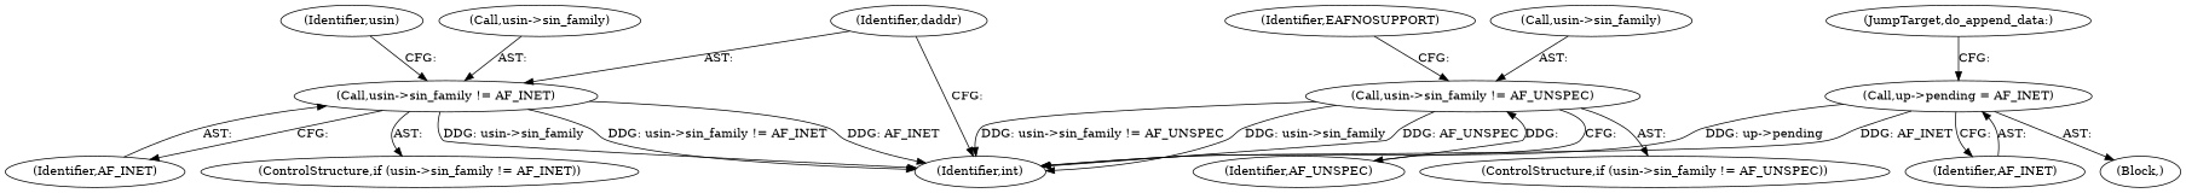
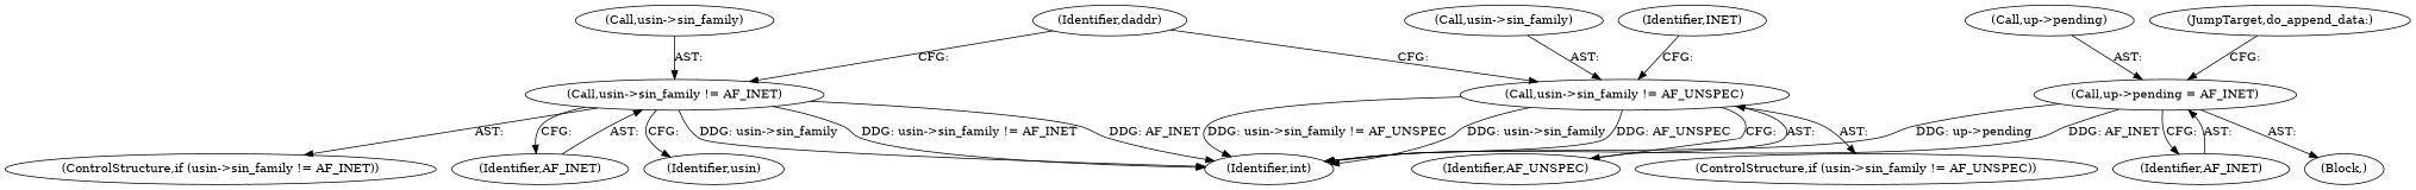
  digraph {
    n1 [label="(Call,usin->sin_family != AF_INET)"]
    n2 [label="(ControlStructure,if (usin->sin_family != AF_INET))"]
    n3 [label="(Identifier,int)"]
    n4 [label="(Identifier,AF_INET)"]
    n5 [label="(Call,usin->sin_family != AF_UNSPEC)"]
    n6 [label="(ControlStructure,if (usin->sin_family != AF_UNSPEC))"]
    n7 [label="(Identifier,AF_UNSPEC)"]
    n8 [label="(Call,up->pending = AF_INET)"]
    n9 [label="(Block,)"]
    n10 [label="(Identifier,AF_INET)"]
    n11 [label="(Call,usin->sin_family)"]
-   n12 [label="(Identifier,EAFNOSUPPORT)"]
+   n12 [label="(Identifier,INET)"]
    n13 [label="(Call,usin->sin_family)"]
    n14 [label="(Identifier,daddr)"]
+   n15 [label="(Call,up->pending)"]
    n16 [label="(JumpTarget,do_append_data:)"]
    n17 [label="(Identifier,usin)"]
    n1 -> n2 [label="AST: "]
    n1 -> n3 [label="DDG: usin->sin_family != AF_INET"]
    n1 -> n3 [label="DDG: AF_INET"]
    n1 -> n3 [label="DDG: usin->sin_family"]
    n1 -> n4 [label="CFG: "]
    n4 -> n1 [label="AST: "]
    n5 -> n3 [label="DDG: usin->sin_family != AF_UNSPEC"]
    n5 -> n3 [label="DDG: usin->sin_family"]
    n5 -> n3 [label="DDG: AF_UNSPEC"]
    n5 -> n6 [label="AST: "]
    n5 -> n7 [label="CFG: "]
-   n7 -> n5 [label="DDG: "]
+   n7 -> n5 [label="AST: "]
    n8 -> n3 [label="DDG: AF_INET"]
    n8 -> n3 [label="DDG: up->pending"]
    n8 -> n9 [label="AST: "]
    n8 -> n10 [label="CFG: "]
    n10 -> n8 [label="AST: "]
    n11 -> n5 [label="AST: "]
    n12 -> n5 [label="CFG: "]
    n13 -> n1 [label="AST: "]
-   n14 -> n1 [label="AST: "]
-   n14 -> n3 [label="CFG: "]
+   n14 -> n1 [label="CFG: "]
+   n14 -> n5 [label="CFG: "]
+   n15 -> n8 [label="AST: "]
    n16 -> n8 [label="CFG: "]
-   n17 -> n1 [label="CFG: "]
+   n1 -> n17 [label="CFG: "]
  }
